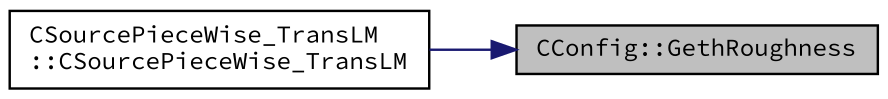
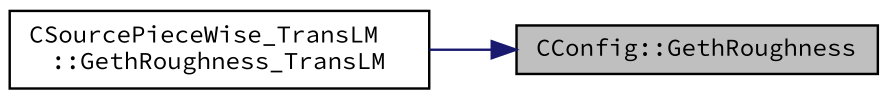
  digraph {
    rankdir=RL
    fontname="Source Code Pro"
    node [color=black fontname="Source Code Pro" fontsize=10 shape=record style=filled]
    n1 [fillcolor=grey75 fontcolor=black height=0.2 label="CConfig::GethRoughness" width=0.4]
-   n2 [fillcolor=white height=0.2 label="CSourcePieceWise_TransLM\l::CSourcePieceWise_TransLM" width=0.4]
+   n2 [fillcolor=white height=0.2 label="CSourcePieceWise_TransLM\l::GethRoughness_TransLM" width=0.4]
    n1 -> n2 [color=midnightblue dir=back fontname="Source Code Pro" fontsize=10 labelfontname=Helvetica labelfontsize=10 style=solid]
  }
